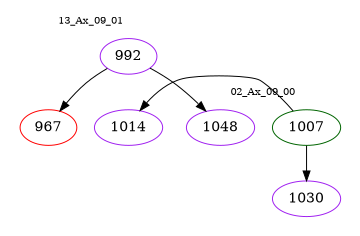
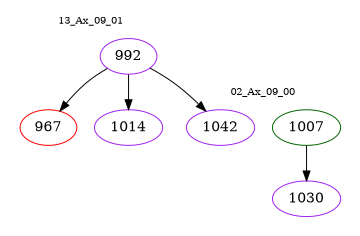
  digraph {
    node [color=purple]
    edge [color=black]
    n1 [label=992]
    n2 [color=red label=967]
    n3 [label=1014]
    n4 [color=darkgreen label=1007]
-   n5 [label=1048]
+   n5 [label=1042]
    n6 [label=1030]
    subgraph cluster_1 {
      color=white
      fontsize=10
      label="13_Ax_09_01"
      n1
      n2
      n3
    }
    subgraph cluster_2 {
      color=white
      fontsize=10
      label="02_Ax_09_00"
      n4
      n5
      n6
    }
    n1 -> n2
-   n4 -> n3
+   n1 -> n3
    n1 -> n5
    n4 -> n6
  }
